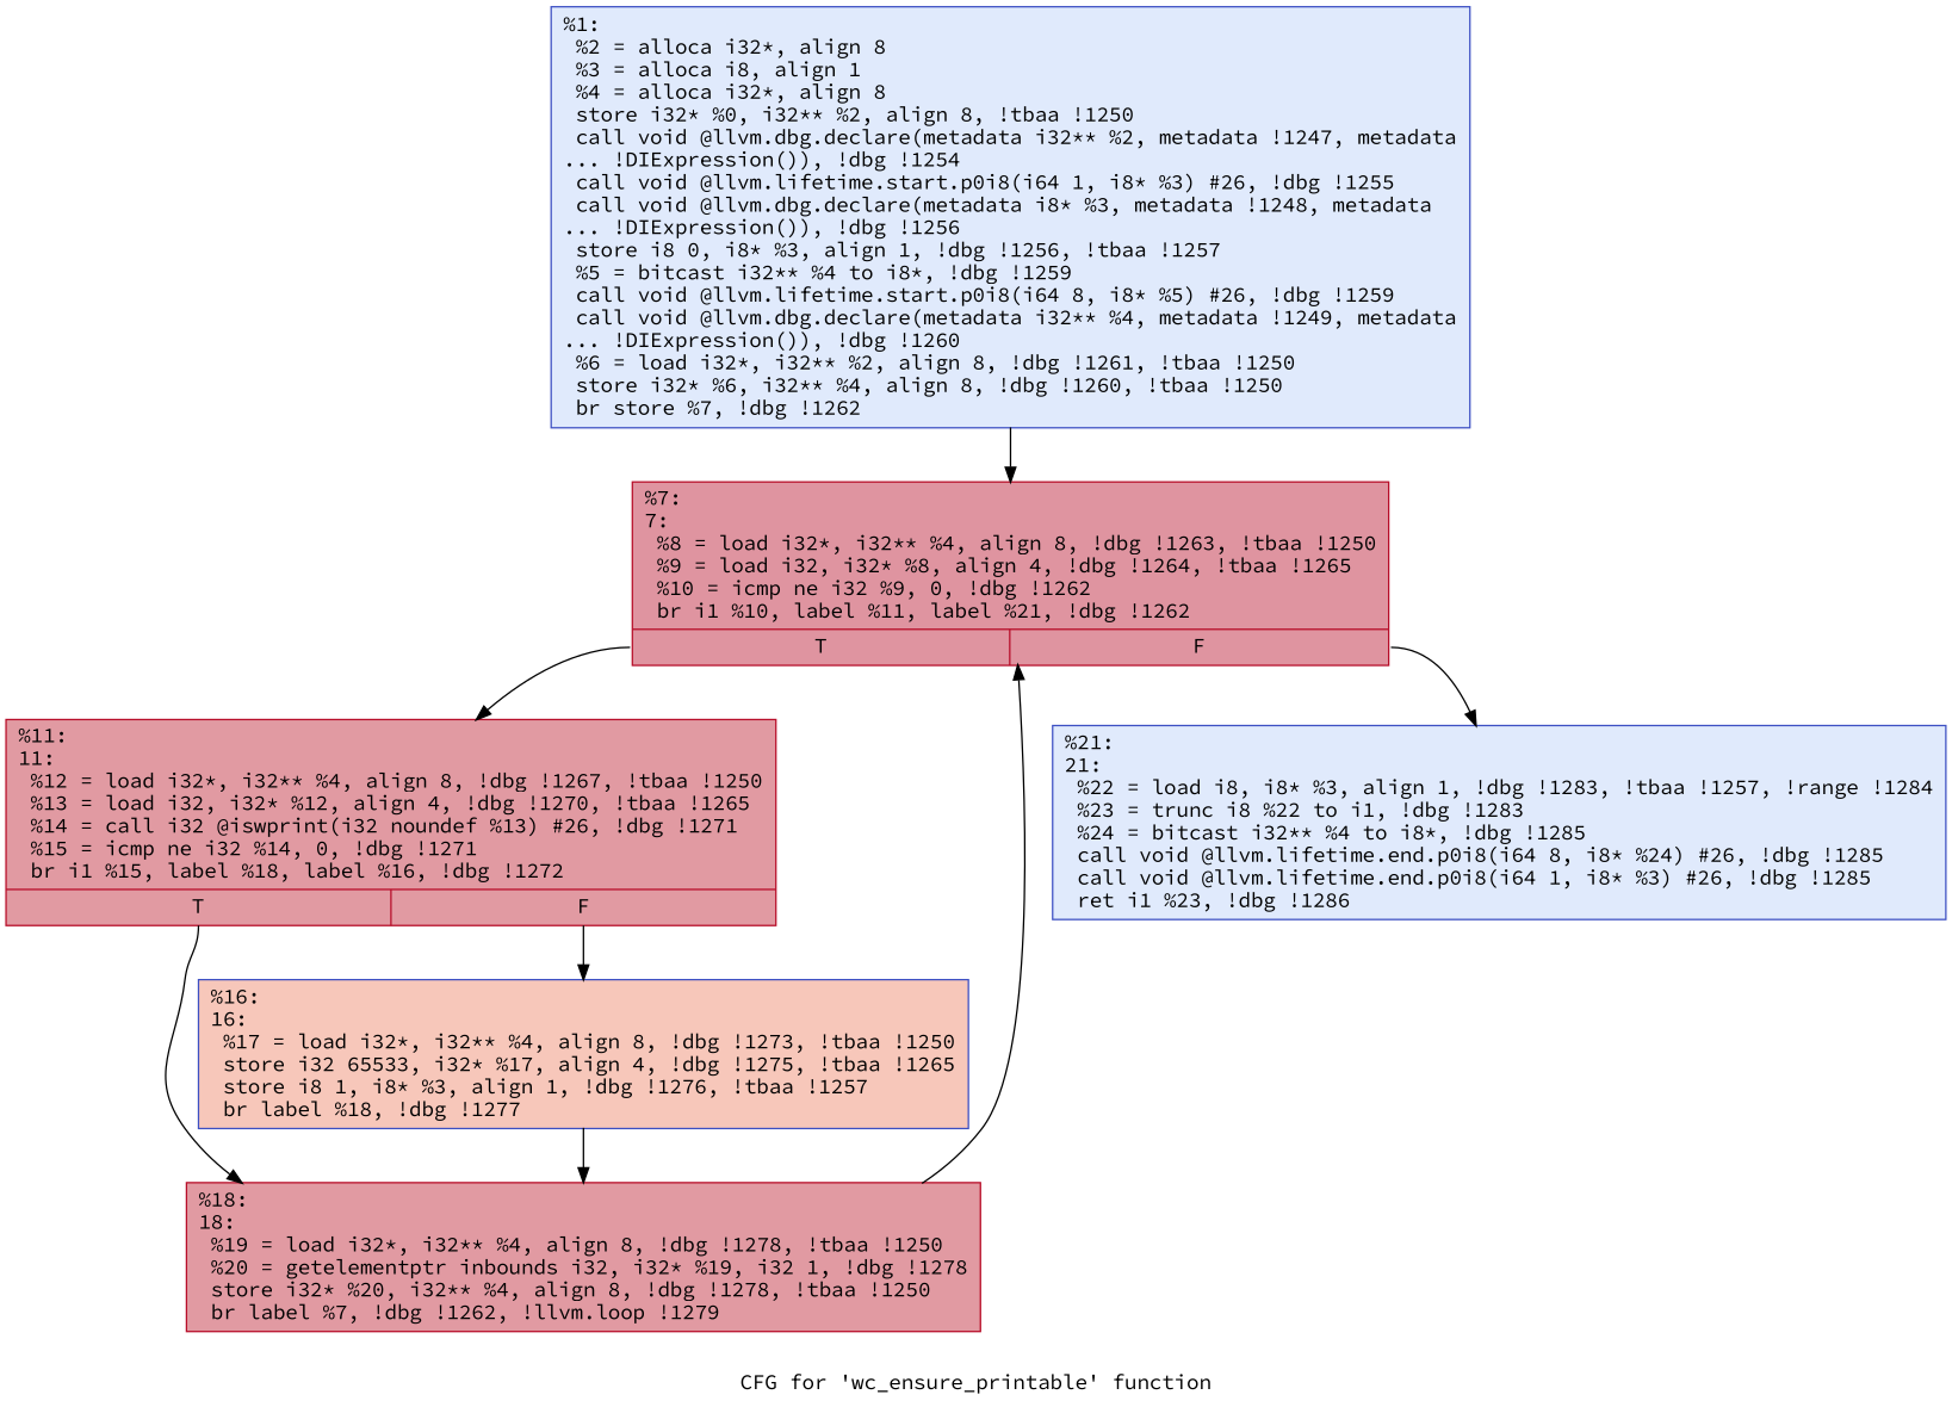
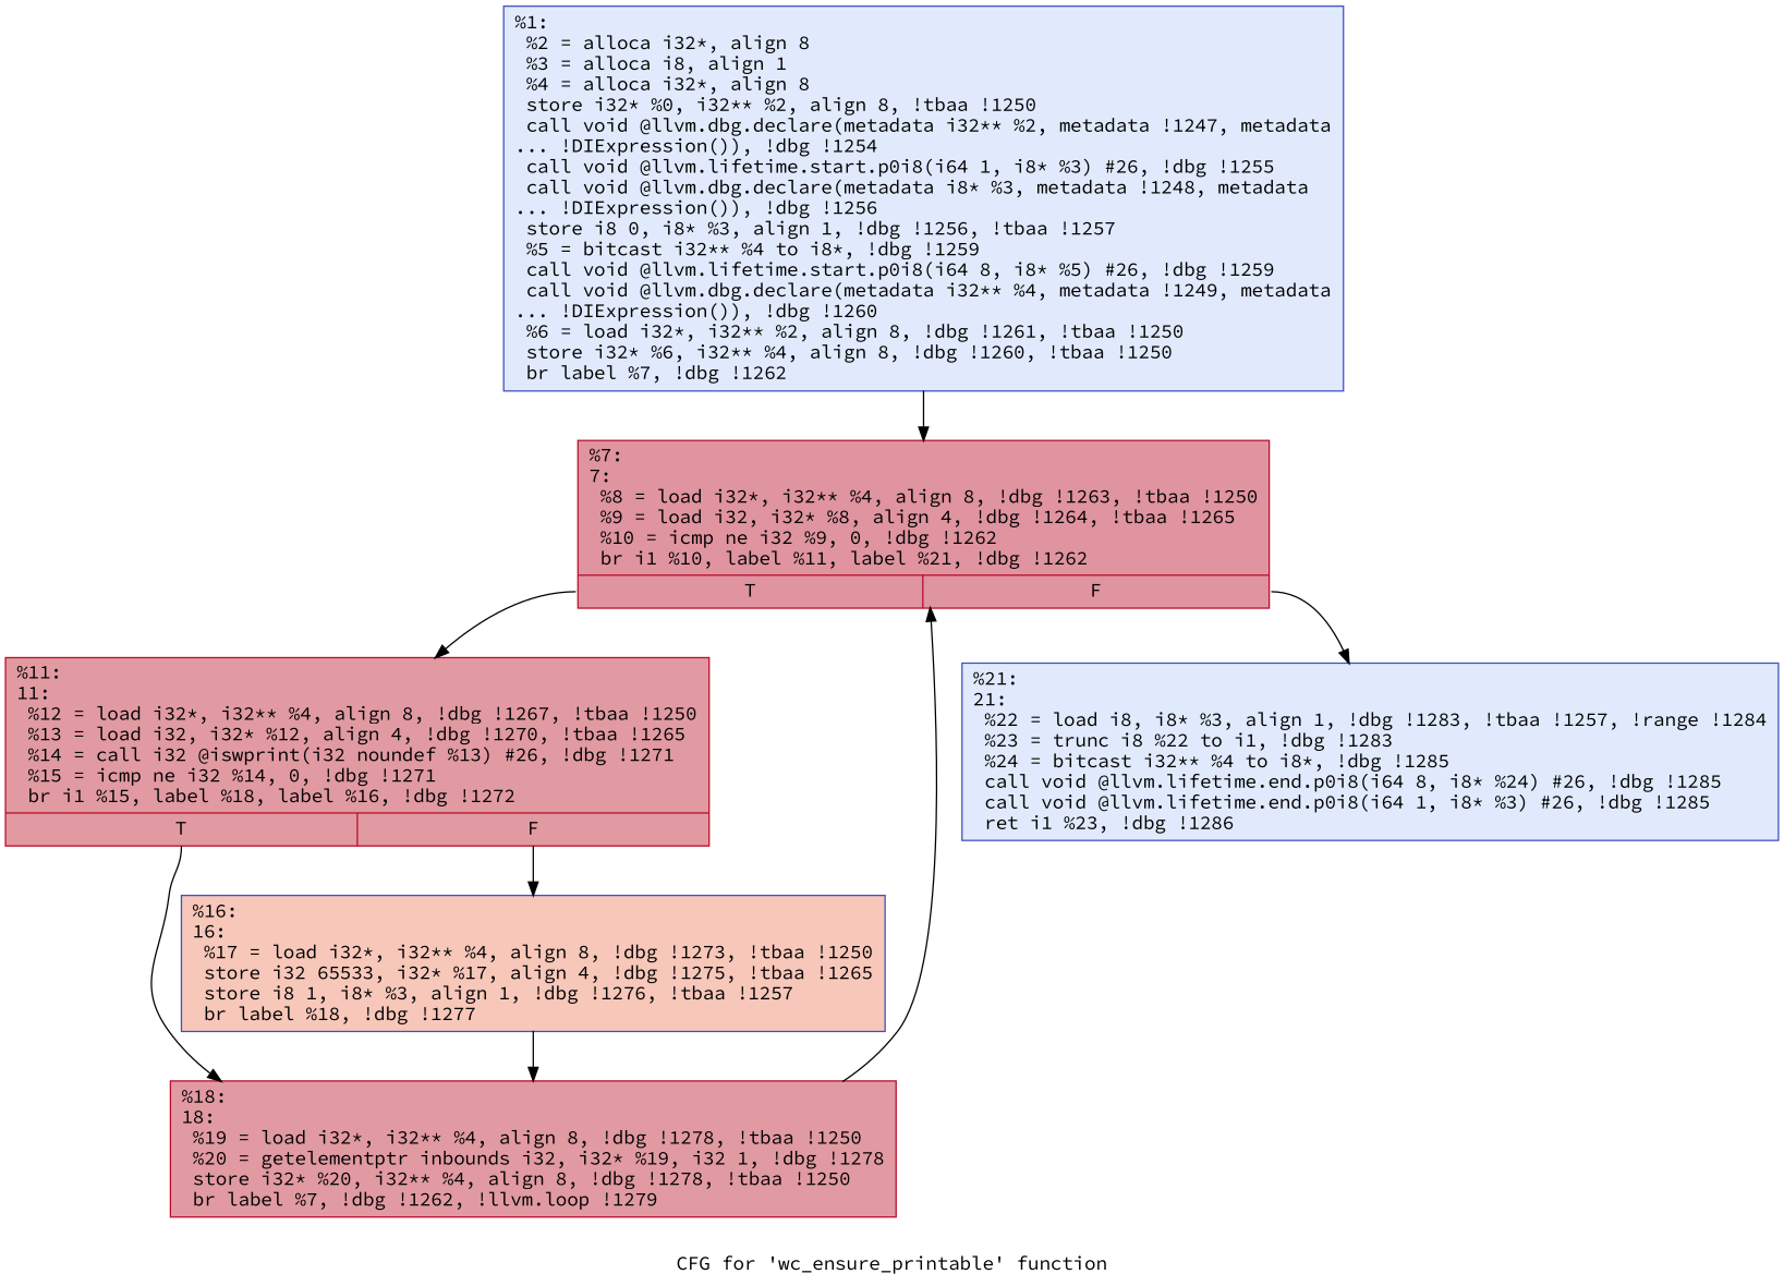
  digraph {
    label="CFG for 'wc_ensure_printable' function"
    fontname="Source Code Pro"
    node [color="#3d50c3ff" fillcolor="#b9d0f970" shape=record style=filled fontname="Source Code Pro"]
    edge [fontname="Source Code Pro"]
-   n1 [label="{%1:\l  %2 = alloca i32*, align 8\l  %3 = alloca i8, align 1\l  %4 = alloca i32*, align 8\l  store i32* %0, i32** %2, align 8, !tbaa !1250\l  call void @llvm.dbg.declare(metadata i32** %2, metadata !1247, metadata\l... !DIExpression()), !dbg !1254\l  call void @llvm.lifetime.start.p0i8(i64 1, i8* %3) #26, !dbg !1255\l  call void @llvm.dbg.declare(metadata i8* %3, metadata !1248, metadata\l... !DIExpression()), !dbg !1256\l  store i8 0, i8* %3, align 1, !dbg !1256, !tbaa !1257\l  %5 = bitcast i32** %4 to i8*, !dbg !1259\l  call void @llvm.lifetime.start.p0i8(i64 8, i8* %5) #26, !dbg !1259\l  call void @llvm.dbg.declare(metadata i32** %4, metadata !1249, metadata\l... !DIExpression()), !dbg !1260\l  %6 = load i32*, i32** %2, align 8, !dbg !1261, !tbaa !1250\l  store i32* %6, i32** %4, align 8, !dbg !1260, !tbaa !1250\l  br store %7, !dbg !1262\l}"]
+   n1 [label="{%1:\l  %2 = alloca i32*, align 8\l  %3 = alloca i8, align 1\l  %4 = alloca i32*, align 8\l  store i32* %0, i32** %2, align 8, !tbaa !1250\l  call void @llvm.dbg.declare(metadata i32** %2, metadata !1247, metadata\l... !DIExpression()), !dbg !1254\l  call void @llvm.lifetime.start.p0i8(i64 1, i8* %3) #26, !dbg !1255\l  call void @llvm.dbg.declare(metadata i8* %3, metadata !1248, metadata\l... !DIExpression()), !dbg !1256\l  store i8 0, i8* %3, align 1, !dbg !1256, !tbaa !1257\l  %5 = bitcast i32** %4 to i8*, !dbg !1259\l  call void @llvm.lifetime.start.p0i8(i64 8, i8* %5) #26, !dbg !1259\l  call void @llvm.dbg.declare(metadata i32** %4, metadata !1249, metadata\l... !DIExpression()), !dbg !1260\l  %6 = load i32*, i32** %2, align 8, !dbg !1261, !tbaa !1250\l  store i32* %6, i32** %4, align 8, !dbg !1260, !tbaa !1250\l  br label %7, !dbg !1262\l}"]
    n2 [color="#b70d28ff" fillcolor="#b70d2870" label="{%7:\l7:                                                \l  %8 = load i32*, i32** %4, align 8, !dbg !1263, !tbaa !1250\l  %9 = load i32, i32* %8, align 4, !dbg !1264, !tbaa !1265\l  %10 = icmp ne i32 %9, 0, !dbg !1262\l  br i1 %10, label %11, label %21, !dbg !1262\l|{<s0>T|<s1>F}}"]
    n3 [color="#b70d28ff" fillcolor="#bb1b2c70" label="{%11:\l11:                                               \l  %12 = load i32*, i32** %4, align 8, !dbg !1267, !tbaa !1250\l  %13 = load i32, i32* %12, align 4, !dbg !1270, !tbaa !1265\l  %14 = call i32 @iswprint(i32 noundef %13) #26, !dbg !1271\l  %15 = icmp ne i32 %14, 0, !dbg !1271\l  br i1 %15, label %18, label %16, !dbg !1272\l|{<s0>T|<s1>F}}"]
    n4 [label="{%21:\l21:                                               \l  %22 = load i8, i8* %3, align 1, !dbg !1283, !tbaa !1257, !range !1284\l  %23 = trunc i8 %22 to i1, !dbg !1283\l  %24 = bitcast i32** %4 to i8*, !dbg !1285\l  call void @llvm.lifetime.end.p0i8(i64 8, i8* %24) #26, !dbg !1285\l  call void @llvm.lifetime.end.p0i8(i64 1, i8* %3) #26, !dbg !1285\l  ret i1 %23, !dbg !1286\l}"]
    n5 [color="#b70d28ff" fillcolor="#bb1b2c70" label="{%18:\l18:                                               \l  %19 = load i32*, i32** %4, align 8, !dbg !1278, !tbaa !1250\l  %20 = getelementptr inbounds i32, i32* %19, i32 1, !dbg !1278\l  store i32* %20, i32** %4, align 8, !dbg !1278, !tbaa !1250\l  br label %7, !dbg !1262, !llvm.loop !1279\l}"]
    n6 [fillcolor="#ec7f6370" label="{%16:\l16:                                               \l  %17 = load i32*, i32** %4, align 8, !dbg !1273, !tbaa !1250\l  store i32 65533, i32* %17, align 4, !dbg !1275, !tbaa !1265\l  store i8 1, i8* %3, align 1, !dbg !1276, !tbaa !1257\l  br label %18, !dbg !1277\l}"]
    n1 -> n2
    n2 -> n3 [tailport=s0]
    n2 -> n4 [tailport=s1]
    n3 -> n5 [tailport=s0]
    n3 -> n6 [tailport=s1]
    n5 -> n2
    n6 -> n5
  }
